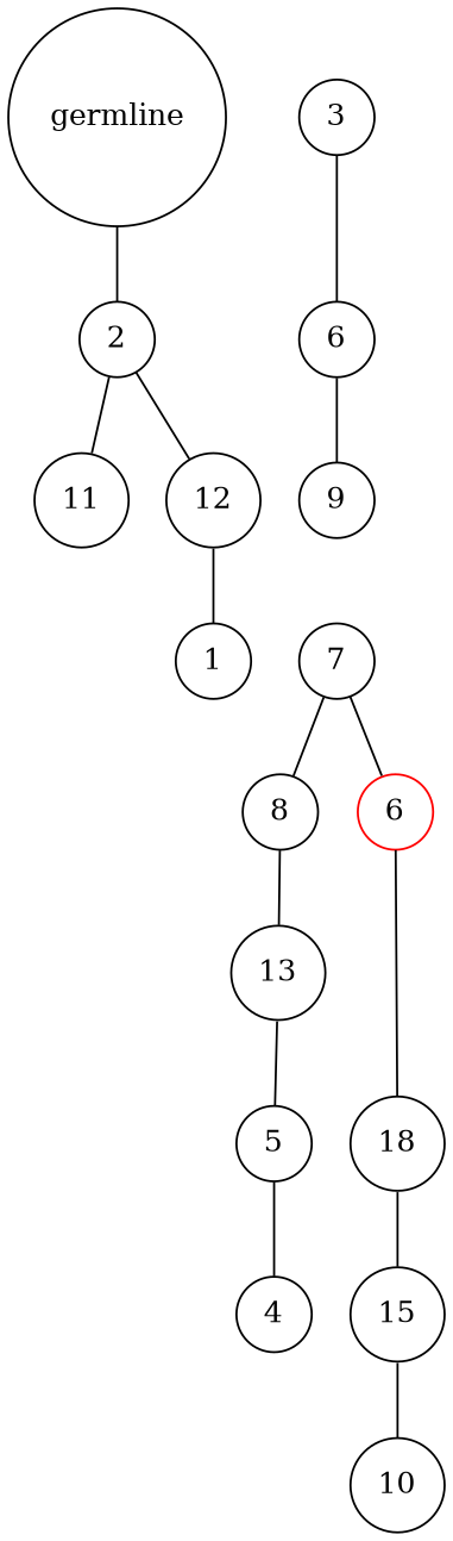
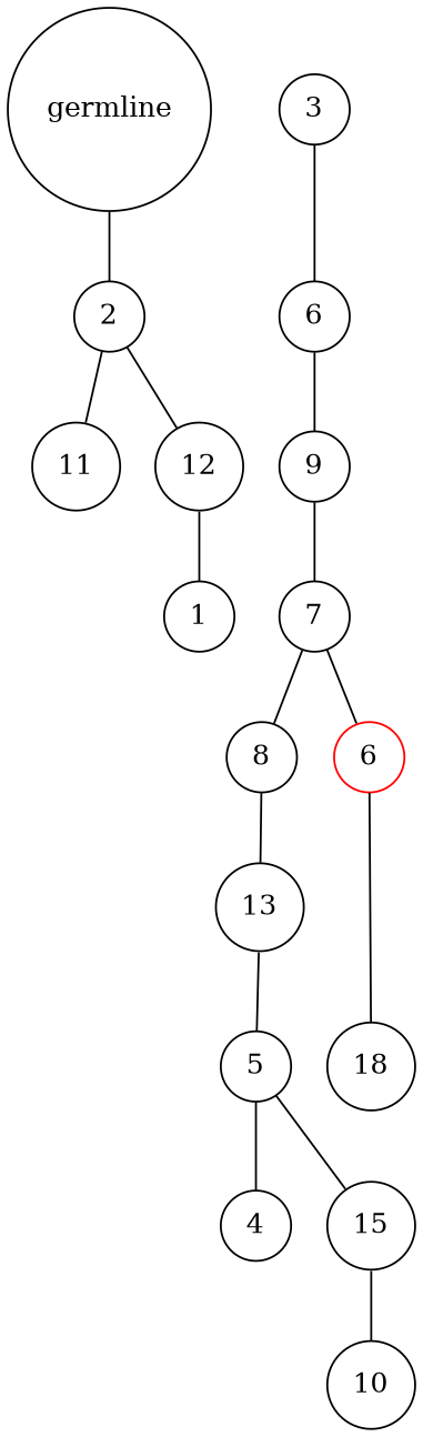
  graph {
    rankdir=UD
    splines=line
    node [shape=circle]
    n1 [label=germline]
    n2 [label=2]
    n3 [label=11]
    n4 [label=12]
    n5 [label=1]
    n6 [label=3]
    n7 [label=6]
    n8 [label=9]
    n9 [label=7]
    n10 [label=8]
    n11 [color=red label=6]
    n12 [label=13]
    n13 [label=18]
    n14 [label=5]
    n15 [label=4]
    n16 [label=15]
    n17 [label=10]
    n1 -- n2
    n2 -- n3
    n2 -- n4
    n4 -- n5
    n6 -- n7
    n7 -- n8
+   n8 -- n9
    n9 -- n10
    n9 -- n11
    n10 -- n12
    n11 -- n13
    n12 -- n14
-   n13 -- n16
+   n14 -- n16
    n14 -- n15
    n16 -- n17
  }
